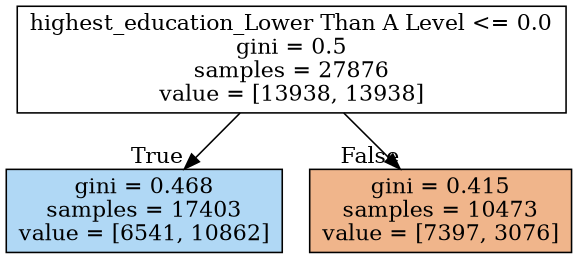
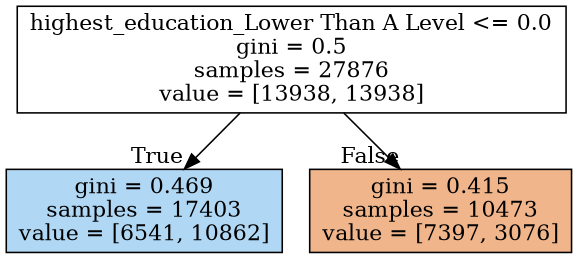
  digraph {
    node [color=black shape=box style=filled]
    edge [labeldistance=2.5]
    n1 [fillcolor="#e5813900" label="highest_education_Lower Than A Level <= 0.0\ngini = 0.5\nsamples = 27876\nvalue = [13938, 13938]"]
-   n2 [fillcolor="#399de565" label="gini = 0.468\nsamples = 17403\nvalue = [6541, 10862]"]
+   n2 [fillcolor="#399de565" label="gini = 0.469\nsamples = 17403\nvalue = [6541, 10862]"]
    n3 [fillcolor="#e5813995" label="gini = 0.415\nsamples = 10473\nvalue = [7397, 3076]"]
    n1 -> n2 [headlabel=True labelangle=45]
    n1 -> n3 [headlabel=False labelangle=-45]
  }
